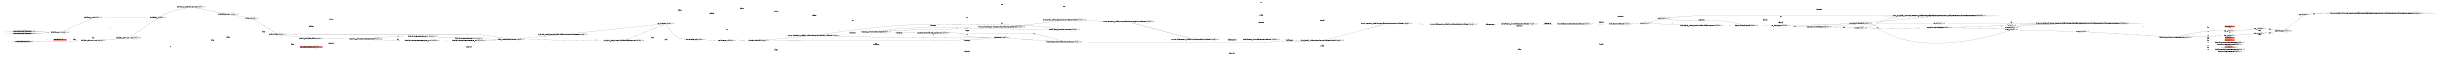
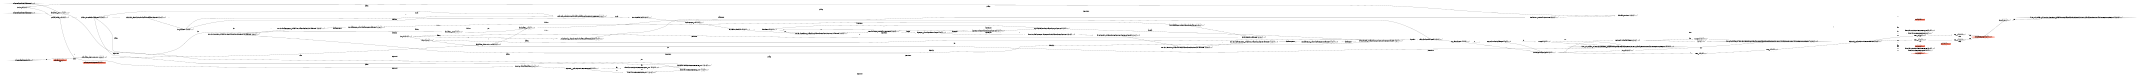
  digraph {
    rankdir=LR
    node [fillcolor=white shape=ellipse style=filled]
    edge [arrowhead=odot style=bold]
    n1 [label="JobID jobID = null@@@8@@@['1', '1', '1']"]
    n2 [label="ActorGateway jobManager = null@@@9@@@['1', '1', '1']"]
    n3 [label="jobManager = cluster.getLeaderGateway(deadline.timeLeft())@@@20@@@['1', '1', '1']"]
    n4 [label="int counterSize = Math.max(parallelism,parallelism2)@@@10@@@['0', '0', '1']"]
    n5 [label="savepointResponse = Await.result(savepointPathFuture,waitingTime)@@@29@@@['1', '1', '1']"]
    n6 [label="assertTrue(savepointResponse instanceof JobManagerMessages.TriggerSavepointSuccess)@@@34@@@['1', '0', '1']"]
    n7 [label="assertTrue(String.valueOf(savepointResponse),savepointResponse instanceof JobManagerMessages.TriggerSavepointSuccess)@@@20@@@['0', '1', '0']"]
    n8 [label="savepointResponse instanceof JobManagerMessages.TriggerSavepointSuccess@@@30@@@['1', '0', '1']" shape=diamond]
    n9 [label="final String savepointPath = ((JobManagerMessages.TriggerSavepointSuccess)savepointResponse).savepointPath()@@@35@@@['1', '1', '1']"]
    n10 [label="final String savepointPath = ((JobManagerMessages.TriggerSavepointSuccess)savepointResponse).savepointPath()@@@21@@@['0', '1', '0']"]
    n11 [label="deadline.hasTimeLeft()@@@26@@@['1', '0', '1']" shape=diamond]
    n12 [label="final int parallelism2 = numSlots@@@4@@@['1', '1', '0']"]
    n13 [label="jobID = null@@@32@@@['1', '1', '0']"]
    n14 [label="final int maxParallelism = 13@@@5@@@['1', '1', '1']"]
    n15 [label="Object cancellationResponse = Await.result(cancellationResponseFuture,deadline.timeLeft())@@@38@@@['1', '1', '1']"]
    n16 [label="final int parallelism2 = scaleOut? numSlots / 2: numSlots@@@4@@@['0', '0', '1']"]
    n17 [label="cluster.submitJobAndWait(scaledJobGraph,false)@@@45@@@['1', '1', '1']"]
    n18 [label="JobGraph scaledJobGraph = createJobGraphWithOperatorState(parallelism2,maxParallelism,checkpointMethod)@@@42@@@['0', '0', '1']"]
    n19 [fillcolor=lightgray label="{if (jobID != null && jobManager != null) {Future<Object> jobRemovedFuture = jobManager.ask(new TestingJobManagerMessages.NotifyWhenJobRemoved(jobID),timeout)try {Await.ready(jobRemovedFuture,timeout)}catch (TimeoutException|InterruptedException ie) }}@@@41@@@['0', '1', '0']"]
    n20 [label="scaledJobGraph.setSavepointPath(savepointPath)@@@43@@@['1', '0', '1']"]
    n21 [label="JobGraph jobGraph = createJobGraphWithOperatorState(parallelism,maxParallelism,checkpointMethod)@@@21@@@['0', '0', '1']"]
    n22 [label="JobGraph jobGraph = createJobGraphWithOperatorState(parallelism,maxParallelism,OperatorCheckpointMethod.NON_PARTITIONED)@@@12@@@['1', '1', '0']"]
    n23 [label="FiniteDuration timeout = new FiniteDuration(3,TimeUnit.MINUTES)@@@6@@@['1', '1', '1']"]
    n24 [label="jobID = null@@@41@@@['1', '1', '1']"]
    n25 [label="assertTrue(cancellationResponse instanceof JobManagerMessages.CancellationSuccess)@@@39@@@['1', '1', '1']"]
    n26 [label="Future<Object> jobRemovedFuture = jobManager.ask(new TestingJobManagerMessages.NotifyWhenJobRemoved(jobID),deadline.timeLeft())@@@36@@@['1', '1', '1']"]
    n27 [label="Deadline deadline = timeout.fromNow()@@@7@@@['1', '1', '1']"]
    n28 [label="exception.getCause() instanceof IllegalStateException@@@35@@@['0', '1', '0']" shape=diamond]
    n29 [label="throw exception@@@38@@@['1', '1', '0']"]
    n30 [label="exception.getCause() instanceof IllegalStateException@@@40@@@['1', '0', '0']" shape=diamond]
    n31 [label="jobID = null@@@37@@@['1', '0', '0']"]
    n32 [label="int sumExp = 0@@@46@@@['0', '0', '1']"]
    n33 [label="{}@@@40@@@['1', '0', '0']"]
    n34 [label="throw exception@@@43@@@['1', '0', '0']"]
    n35 [fillcolor=lightgray label="{if (jobID != null && jobManager != null) {Future<Object> jobRemovedFuture = jobManager.ask(new TestingJobManagerMessages.NotifyWhenJobRemoved(jobID),timeout)try {Await.ready(jobRemovedFuture,timeout)}catch (TimeoutException|InterruptedException ie) }}@@@46@@@['1', '0', '0']"]
    n36 [fillcolor=tomato label="int c@@@57@@@['0', '0', '1']" shape=box]
    n37 [label="sumExp += c@@@58@@@['0', '0', '1']"]
    n38 [label="sumAct += c@@@61@@@['0', '0', '1']"]
-   n39 [label="assertEquals(sumExp,sumAct)@@@64@@@['0', '0', '1']"]
+   n39 [fillcolor=tomato label="assertEquals(sumExp,sumAct)@@@64@@@['0', '0', '1']"]
    n40 [label="jobID = null@@@65@@@['0', '0', '1']"]
    n41 [fillcolor=tomato label="int c@@@49@@@['0', '0', '1']" shape=box]
    n42 [fillcolor=tomato label="boolean scaleOut@@@2@@@['0', '0', '1']" shape=box]
    n43 [label="final int parallelism = scaleOut? numSlots: numSlots / 2@@@3@@@['0', '0', '1']"]
    n44 [fillcolor=tomato label="int c@@@60@@@['0', '0', '1']" shape=box]
    n45 [label="Future<Object> savepointPathFuture = jobManager.ask(new JobManagerMessages.TriggerSavepoint(jobID,Option.empty()),deadline.timeLeft())@@@27@@@['1', '1', '1']"]
    n46 [label="FiniteDuration waitingTime = new FiniteDuration(10,TimeUnit.SECONDS)@@@28@@@['1', '1', '1']"]
    n47 [label="jobID = jobGraph.getJobID()@@@22@@@['1', '1', '1']"]
    n48 [label="cluster.submitJobDetached(jobGraph)@@@23@@@['1', '1', '1']"]
    n49 [label="Future<Object> cancellationResponseFuture = jobManager.ask(new JobManagerMessages.CancelJob(jobID),deadline.timeLeft())@@@23@@@['0', '1', '0']"]
    n50 [label="Future<Object> jobRemovedFuture = jobManager.ask(new TestingJobManagerMessages.NotifyWhenJobRemoved(jobID),deadline.timeLeft())@@@22@@@['0', '1', '0']"]
    n51 [label="Future<Object> cancellationResponseFuture = jobManager.ask(new JobManagerMessages.CancelJob(jobID),deadline.timeLeft())@@@37@@@['1', '1', '1']"]
    n52 [label="Object savepointResponse = null@@@24@@@['1', '1', '1']"]
    n53 [fillcolor=lightgray label="testSavepointRescalingNonPartitionedStateCausesException['1', '0', '0']" shape=diamond]
    n54 [label="final int parallelism = numSlots / 2@@@3@@@['1', '1', '0']"]
    n55 [fillcolor=lightgray label="testSavepointRescalingPartitionedOperatorState['0', '0', '1']" shape=diamond]
    n56 [fillcolor=tomato label="OperatorCheckpointMethod checkpointMethod@@@2@@@['0', '0', '1']" shape=box]
    n57 [label="checkpointMethod == OperatorCheckpointMethod.CHECKPOINTED_FUNCTION@@@11@@@['0', '0', '1']" shape=diamond]
    n58 [label="checkpointMethod == OperatorCheckpointMethod.CHECKPOINTED_FUNCTION@@@48@@@['0', '0', '1']" shape=diamond]
    n59 [label="PartitionedStateSourceListCheckpointed.CHECK_CORRECT_SNAPSHOT = new int((((@@@16@@@['0', '0', '1']"]
    n60 [label="PartitionedStateSourceListCheckpointed.CHECK_CORRECT_RESTORE = new int((((@@@17@@@['0', '0', '1']"]
    n61 [label="PartitionedStateSource.CHECK_CORRECT_RESTORE = new int((((@@@13@@@['0', '0', '1']"]
    n62 [label="PartitionedStateSource.CHECK_CORRECT_SNAPSHOT = new int((((@@@12@@@['0', '0', '1']"]
    n63 [label="PartitionedStateSourceListCheckpointed.CHECK_CORRECT_RESTORE@@@60@@@['0', '0', '1']"]
    n64 [label="PartitionedStateSource.CHECK_CORRECT_SNAPSHOT@@@49@@@['0', '0', '1']"]
    n65 [fillcolor=tomato label="int c@@@52@@@['0', '0', '1']" shape=diamond]
    n66 [label="PartitionedStateSourceListCheckpointed.CHECK_CORRECT_SNAPSHOT@@@57@@@['0', '0', '1']"]
    n67 [label="PartitionedStateSource.CHECK_CORRECT_RESTORE@@@52@@@['0', '0', '1']"]
    n68 [label="sumExp += c@@@50@@@['0', '0', '1']"]
    n69 [label="sumAct += c@@@53@@@['0', '0', '1']"]
    n70 [fillcolor=lightgray label="{if (jobID != null && jobManager != null) {Future<Object> jobRemovedFuture = jobManager.ask(new TestingJobManagerMessages.NotifyWhenJobRemoved(jobID),timeout)try {Await.ready(jobRemovedFuture,timeout)}catch (TimeoutException|InterruptedException ie) }}@@@67@@@['0', '0', '1']"]
    n71 [label="Object cancellationResponse = Await.result(cancellationResponseFuture,deadline.timeLeft())@@@24@@@['0', '1', '0']"]
    n72 [label="jobID = scaledJobGraph.getJobID()@@@44@@@['1', '1', '1']"]
    n73 [fillcolor=lightgray label="testSavepointRescalingNonPartitionedStateCausesException['0', '1', '0']" shape=diamond]
    n74 [label="Await.ready(jobRemovedFuture,deadline.timeLeft())@@@40@@@['1', '1', '1']"]
    n75 [label="StateSourceBase.workStartedLatch.await()@@@25@@@['1', '1', '1']"]
    n76 [label="int sumAct = 0@@@47@@@['0', '0', '1']"]
    n1 -> n2
    n2 -> n3
    n2 -> n4 [arrowhead=onormal]
    n3 -> n19 [arrowhead=onormal label=jobManager style=solid]
    n3 -> n21
    n3 -> n22 [arrowhead=diamond]
    n3 -> n35 [arrowhead=diamond label=jobManager style=solid]
    n3 -> n70 [arrowhead=onormal label=jobManager style=solid]
    n4 -> n57 [arrowhead=diamond]
    n5 -> n6 [arrowhead=onormal label=savepointResponse style=solid]
    n5 -> n7 [arrowhead=diamond label=savepointResponse style=solid]
    n5 -> n7
    n5 -> n8 [arrowhead=onormal]
    n5 -> n8 [arrowhead=diamond label=savepointResponse style=solid]
    n6 -> n9 [arrowhead=diamond]
    n7 -> n10 [arrowhead=diamond]
    n8 -> n6 [arrowhead=diamond]
    n8 -> n7 [label=0 style=dashed]
    n8 -> n11 [arrowhead=diamond]
    n9 -> n20 [arrowhead=diamond label=savepointPath style=solid]
    n9 -> n26
    n10 -> n25 [arrowhead=onormal label=savepointPath style=solid]
    n10 -> n50
    n11 -> n5 [arrowhead=diamond label=true style=dotted]
    n11 -> n6 [arrowhead=diamond]
    n11 -> n8 [arrowhead=onormal label=true style=dotted]
    n11 -> n45 [label=true style=dotted]
    n11 -> n45 [arrowhead=onormal]
    n11 -> n46 [label=true style=dotted]
-   n12 -> n13 [arrowhead=onormal label=parallelism2 style=solid]
+   n13 -> n12 [arrowhead=onormal label=parallelism2 style=solid]
    n12 -> n14
    n12 -> n15 [label=parallelism2 style=solid]
    n12 -> n16 [arrowhead=onormal label=0 style=dashed]
    n13 -> n17 [label=scaledJobGraph style=solid]
    n13 -> n18 [arrowhead=diamond label=0 style=dashed]
    n13 -> n19 [arrowhead=diamond label=jobID style=solid]
    n13 -> n19
    n13 -> n20
    n14 -> n13 [label=maxParallelism style=solid]
    n14 -> n15 [arrowhead=onormal label=maxParallelism style=solid]
    n14 -> n18 [arrowhead=onormal label=maxParallelism style=solid]
    n14 -> n21 [arrowhead=diamond label=maxParallelism style=solid]
    n14 -> n22 [arrowhead=diamond label=maxParallelism style=solid]
    n14 -> n23
    n15 -> n24 [label=scaledJobGraph style=solid]
    n15 -> n25 [label=cancellationResponse style=solid]
    n15 -> n25 [arrowhead=diamond]
    n16 -> n4 [arrowhead=onormal label=parallelism2 style=solid]
    n16 -> n14 [arrowhead=diamond]
    n16 -> n18 [label=parallelism2 style=solid]
    n17 -> n19
    n17 -> n31
    n17 -> n32 [arrowhead=diamond]
    n18 -> n17 [label=scaledJobGraph style=solid]
    n18 -> n20 [arrowhead=onormal]
    n20 -> n72
    n21 -> n47
    n21 -> n48 [arrowhead=onormal label=jobGraph style=solid]
    n22 -> n21 [arrowhead=diamond label=0 style=dashed]
    n22 -> n47 [arrowhead=onormal]
    n22 -> n48 [arrowhead=diamond label=jobGraph style=solid]
    n23 -> n19 [arrowhead=diamond label=timeout style=solid]
    n23 -> n27 [arrowhead=diamond]
    n23 -> n35 [arrowhead=diamond label=timeout style=solid]
    n23 -> n70 [label=timeout style=solid]
    n24 -> n13 [arrowhead=onormal]
    n24 -> n18 [arrowhead=diamond]
    n25 -> n74
    n26 -> n35 [arrowhead=onormal label=jobRemovedFuture style=solid]
    n26 -> n51
    n26 -> n70 [arrowhead=diamond label=jobRemovedFuture style=solid]
    n26 -> n74 [arrowhead=onormal label=jobRemovedFuture style=solid]
    n27 -> n1 [arrowhead=diamond]
    n28 -> n17 [arrowhead=diamond]
    n28 -> n29 [label=false style=dotted]
    n28 -> n29 [arrowhead=diamond]
    n29 -> n19 [arrowhead=onormal]
    n29 -> n30 [arrowhead=diamond label=true style=dotted]
    n29 -> n30 [arrowhead=onormal]
    n30 -> n33
    n30 -> n34 [label=false style=dotted]
    n30 -> n34 [arrowhead=onormal]
    n31 -> n32 [arrowhead=onormal label=0 style=dashed]
    n31 -> n35 [arrowhead=diamond]
    n31 -> n35 [arrowhead=onormal label=jobID style=solid]
    n32 -> n76
    n33 -> n35 [arrowhead=diamond]
    n34 -> n35
    n34 -> n36 [arrowhead=diamond label=0 style=dashed]
    n37 -> n38 [arrowhead=diamond]
    n37 -> n39 [arrowhead=diamond label=sumExp style=dotted]
    n38 -> n39 [label=sumAct style=solid]
    n38 -> n39
    n39 -> n40 [arrowhead=onormal]
    n40 -> n70 [arrowhead=onormal label=jobID style=solid]
    n40 -> n70 [arrowhead=diamond]
    n42 -> n16 [label=scaleOut style=solid]
    n42 -> n43 [arrowhead=onormal label=scaleOut style=solid]
    n43 -> n4 [arrowhead=diamond label=parallelism style=solid]
    n43 -> n16 [arrowhead=diamond]
    n43 -> n21 [arrowhead=onormal label=parallelism style=solid]
    n45 -> n5 [arrowhead=diamond label=savepointPathFuture style=solid]
    n45 -> n46 [arrowhead=diamond]
    n46 -> n5 [arrowhead=diamond]
    n46 -> n5 [label=waitingTime style=solid]
    n47 -> n26 [label=jobID style=solid]
    n47 -> n45 [label=jobID style=solid]
    n47 -> n48 [arrowhead=diamond]
    n47 -> n49 [arrowhead=diamond label=jobID style=solid]
    n47 -> n50 [arrowhead=onormal label=jobID style=solid]
    n47 -> n51 [arrowhead=diamond label=jobID style=solid]
    n48 -> n52 [arrowhead=diamond]
    n49 -> n71 [arrowhead=diamond label=cancellationResponseFuture style=solid]
    n49 -> n71
    n50 -> n19 [arrowhead=diamond label=jobRemovedFuture style=solid]
    n50 -> n26 [arrowhead=onormal label=jobRemovedFuture style=solid]
    n50 -> n49
    n51 -> n15 [label=cancellationResponseFuture style=solid]
    n51 -> n15
    n52 -> n6 [arrowhead=onormal label=savepointResponse style=solid]
    n52 -> n75 [arrowhead=onormal]
    n53 -> n54 [arrowhead=diamond]
    n54 -> n12
    n54 -> n22 [label=parallelism style=solid]
    n54 -> n43 [arrowhead=onormal label=0 style=dashed]
    n55 -> n42 [arrowhead=onormal label=true style=dotted]
    n55 -> n43 [arrowhead=diamond]
    n55 -> n56 [arrowhead=diamond label=true style=dotted]
    n56 -> n18 [arrowhead=onormal label=checkpointMethod style=solid]
    n56 -> n21 [label=checkpointMethod style=solid]
    n56 -> n57 [arrowhead=diamond label=checkpointMethod style=solid]
    n56 -> n58 [arrowhead=onormal label=checkpointMethod style=solid]
    n57 -> n59 [arrowhead=diamond]
    n57 -> n59 [arrowhead=diamond label=false style=dotted]
    n57 -> n60 [label=false style=dotted]
    n57 -> n61 [arrowhead=onormal label=true style=dotted]
    n57 -> n62 [arrowhead=diamond]
    n57 -> n62 [arrowhead=diamond label=true style=dotted]
    n58 -> n36 [label=false style=dotted]
    n58 -> n37 [label=true style=dotted]
    n58 -> n37
    n58 -> n38 [label=true style=dotted]
    n58 -> n41 [label=true style=dotted]
    n58 -> n44 [arrowhead=onormal label=false style=dotted]
    n58 -> n63 [label=false style=dotted]
    n58 -> n64 [label=true style=dotted]
    n58 -> n65 [arrowhead=diamond label=true style=dotted]
    n58 -> n66 [label=false style=dotted]
    n58 -> n67 [arrowhead=diamond label=true style=dotted]
    n58 -> n68
    n58 -> n68 [arrowhead=onormal label=true style=dotted]
    n58 -> n69 [arrowhead=onormal label=true style=dotted]
    n59 -> n60
    n60 -> n3 [arrowhead=diamond]
    n61 -> n3
    n62 -> n61 [arrowhead=onormal]
-   n68 -> n39 [arrowhead=diamond label=sumExp style=solid]
+   n41 -> n39 [arrowhead=diamond label=sumExp style=solid]
    n68 -> n69
    n69 -> n39 [label=sumAct style=solid]
    n69 -> n39
    n71 -> n9 [label=cancellationResponse style=solid]
    n71 -> n9
    n72 -> n17 [arrowhead=onormal]
    n72 -> n28 [label=true style=dotted]
    n72 -> n28 [arrowhead=onormal]
    n73 -> n54
    n74 -> n24 [arrowhead=onormal]
    n75 -> n11
    n75 -> n45 [arrowhead=onormal]
    n76 -> n58
  }
